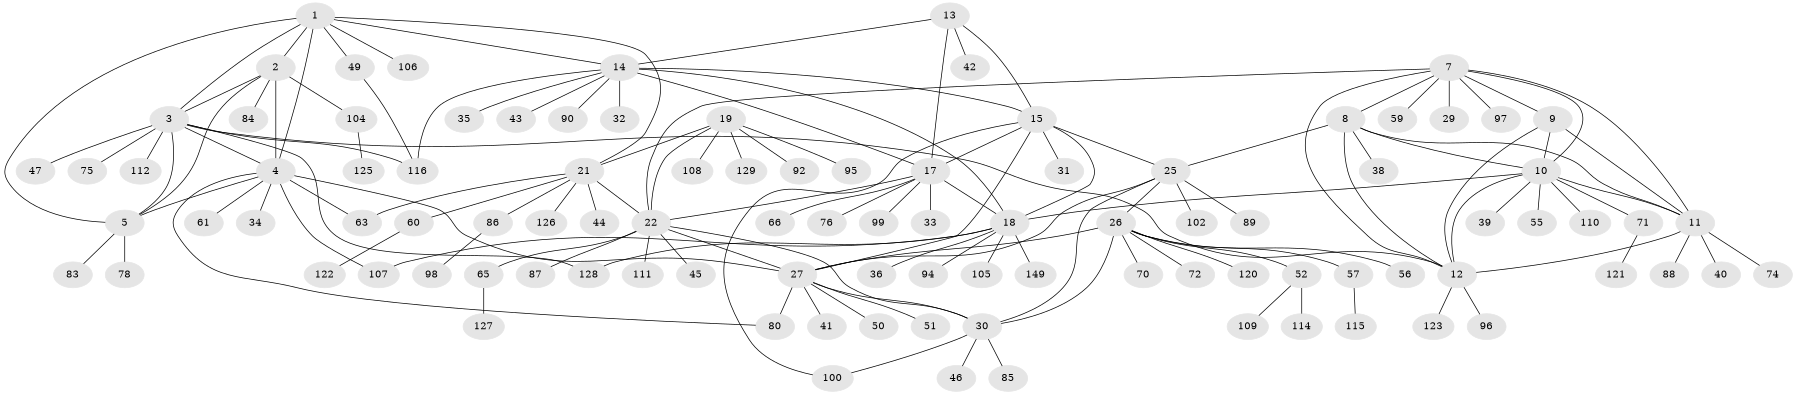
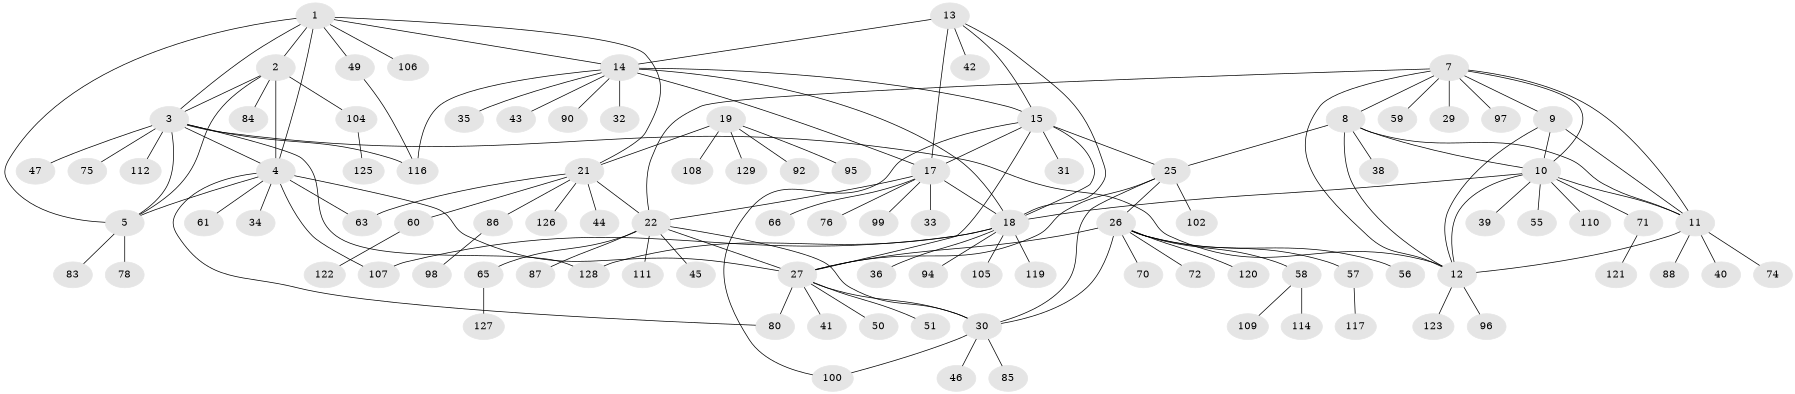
  graph {
    node [color=gray90 style=filled]
    1 [super="+77"]
    2 [super="+118"]
    3 [super="+73"]
    4 [super="+6"]
    5 [super="+37"]
    14 [super="+16"]
    21 [super="+23"]
    49
    106
    84
    104
    12 [super="+48"]
    47
    75
    112
    116 [super="+117"]
    128
    27 [super="+28"]
    34
    61 [super="+91"]
    63
    80
    107
    78
    83
    18 [super="+103"]
    15 [super="+101"]
    17 [super="+68"]
    32
    35
    43
    90
    22 [super="+24"]
    44 [super="+67"]
    60 [super="+81"]
    86
    126
    125
    96
    123
    30 [super="+58"]
    41 [super="+69"]
    50
    51
    7 [super="+124"]
    8 [super="+62"]
    9
    10 [super="+64"]
    11 [super="+54"]
    59
    n51 [label=29]
    97
    25 [super="+29"]
    38
    39
    55
    71
    110
    40
    74
    88
    45
    65
    87
    111
    26 [super="+82"]
-   89
    102
    36
    94
    105
-   119 [label=149]
+   119
    121
    13
    42
    31
    100
    33
    66
    76 [super="+93"]
    99
    19 [super="+20"]
    92
    95
    108
    129
    122
    98
    46
    85
    127
-   52
+   52 [label=58]
    56
    57 [super="+113"]
    70
    72
    120
    109
    114
-   115
+   115 [label=117]
    1 -- 2
    1 -- 3
    1 -- 4 [weight=2]
    1 -- 5
    1 -- 14
    1 -- 21
    1 -- 49
    1 -- 106
    2 -- 3
    2 -- 4 [weight=2]
    2 -- 5
    2 -- 84
    2 -- 104
    3 -- 4 [weight=2]
    3 -- 5
    3 -- 12 [weight=2]
    3 -- 47
    3 -- 75
    3 -- 112
    3 -- 116
    3 -- 128
    4 -- 5 [weight=2]
    4 -- 27
    4 -- 34
    4 -- 61
    4 -- 63
    4 -- 80
    4 -- 107
    5 -- 78
    5 -- 83
    14 -- 116
    14 -- 18 [weight=2]
    14 -- 15 [weight=2]
    14 -- 17 [weight=2]
    14 -- 32
    14 -- 35
    14 -- 43
    14 -- 90
    21 -- 63
    21 -- 22 [weight=4]
    21 -- 44
    21 -- 60
    21 -- 86
    21 -- 126
    49 -- 116
    104 -- 125
    12 -- 96
    12 -- 123
    27 -- 80
    27 -- 30 [weight=2]
    27 -- 41
    27 -- 50
    27 -- 51
    18 -- 128
    18 -- 107
    18 -- 36
    18 -- 94
    18 -- 105
    18 -- 119
    15 -- 27
    15 -- 18
    15 -- 17
    15 -- 25
    15 -- 31
    15 -- 100
    17 -- 18
    17 -- 22
    17 -- 33
    17 -- 66
    17 -- 76
    17 -- 99
    22 -- 27
    22 -- 30
    22 -- 45
    22 -- 65
    22 -- 87
    22 -- 111
    60 -- 122
    86 -- 98
    30 -- 100
    30 -- 46
    30 -- 85
    7 -- 12
    7 -- 22
    7 -- 8
    7 -- 9
    7 -- 10
    7 -- 11
    7 -- 59
    7 -- n51
    7 -- 97
    8 -- 12
    8 -- 10
    8 -- 11
    8 -- 25
    8 -- 38
    9 -- 12
    9 -- 10
    9 -- 11
    10 -- 12
    10 -- 18
    10 -- 11
    10 -- 39
    10 -- 55
    10 -- 71
    10 -- 110
    11 -- 12
    11 -- 40
    11 -- 74
    11 -- 88
    25 -- 27 [weight=4]
    25 -- 30 [weight=2]
    25 -- 26 [weight=2]
-   25 -- 89
    25 -- 102
    71 -- 121
    65 -- 127
    26 -- 27 [weight=2]
    26 -- 30
    26 -- 52
    26 -- 56
    26 -- 57
    26 -- 70
    26 -- 72
    26 -- 120
    13 -- 14 [weight=2]
+   13 -- 18
    13 -- 15
    13 -- 17
    13 -- 42
    19 -- 21 [weight=4]
-   19 -- 22 [weight=4]
    19 -- 92
    19 -- 95
    19 -- 108
    19 -- 129
    52 -- 109
    52 -- 114
    57 -- 115
  }
